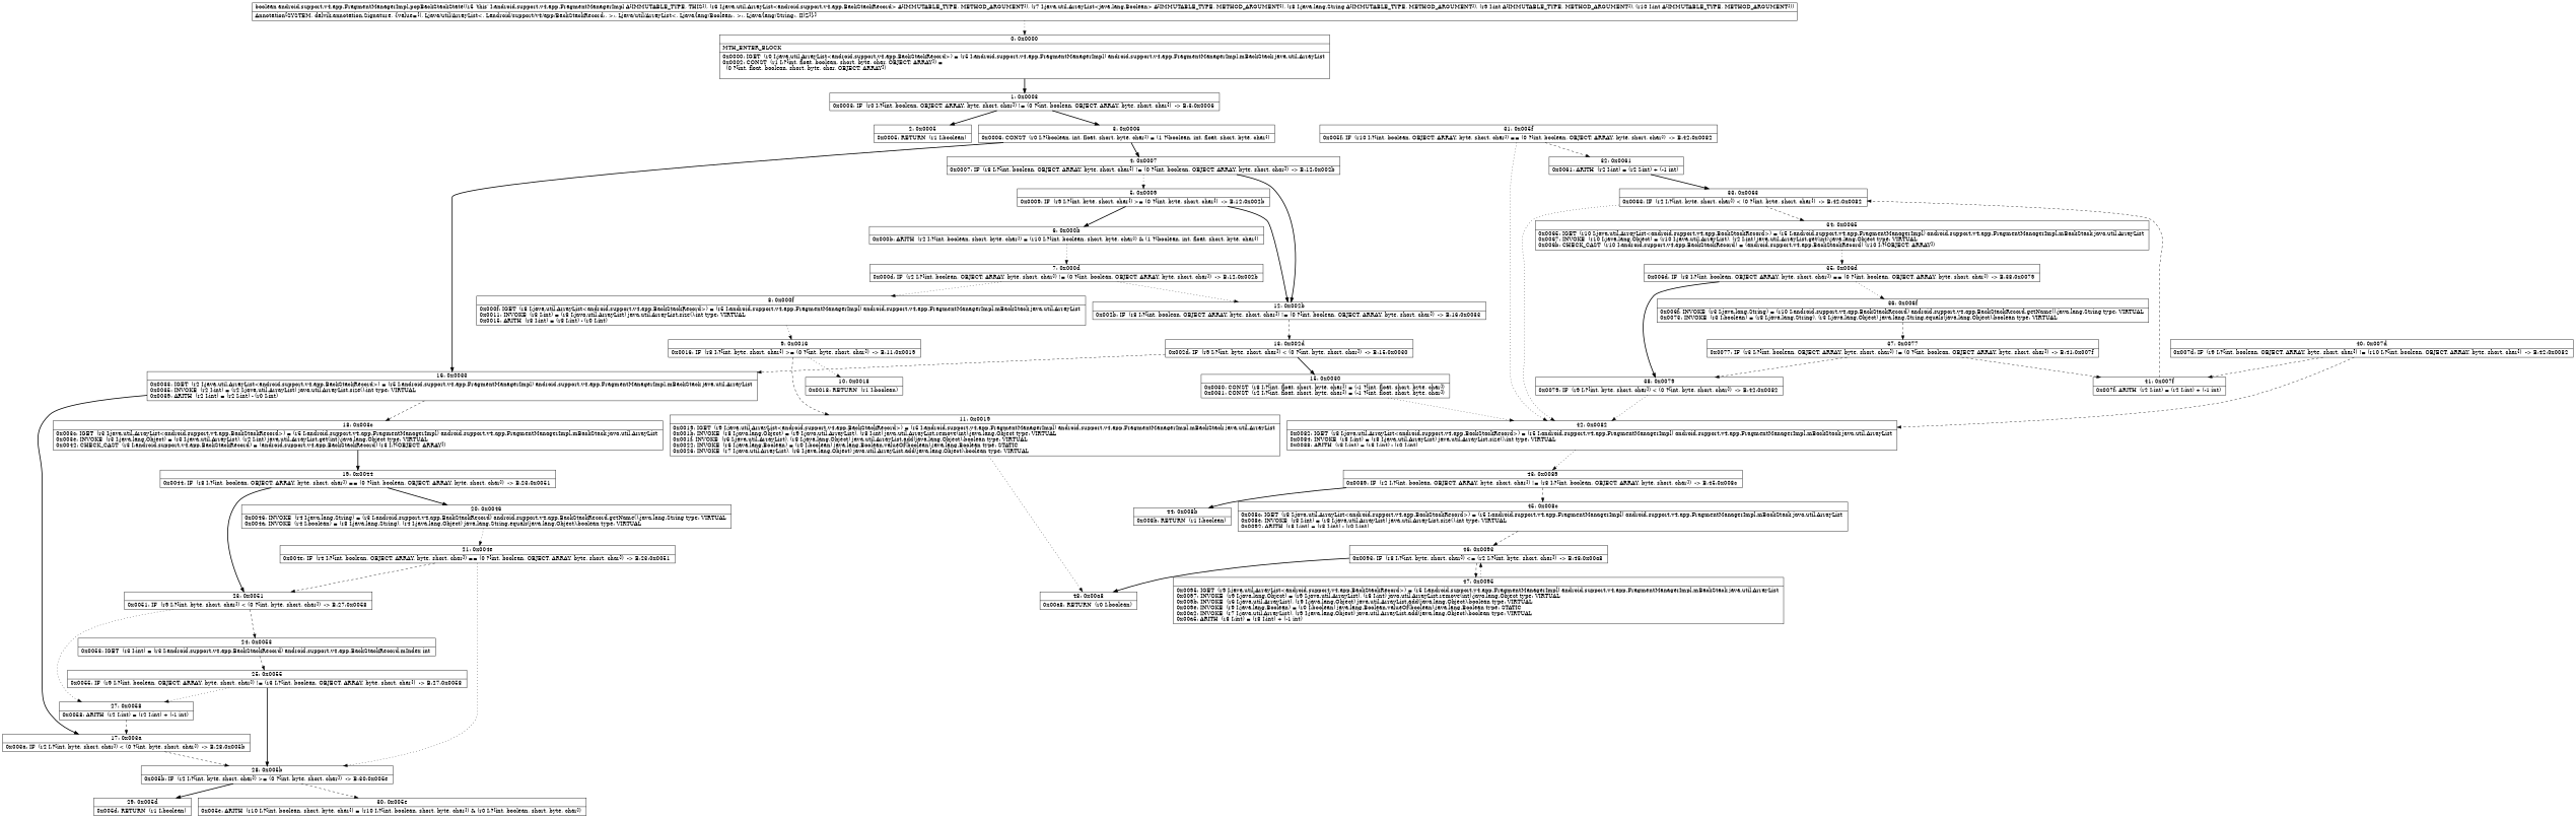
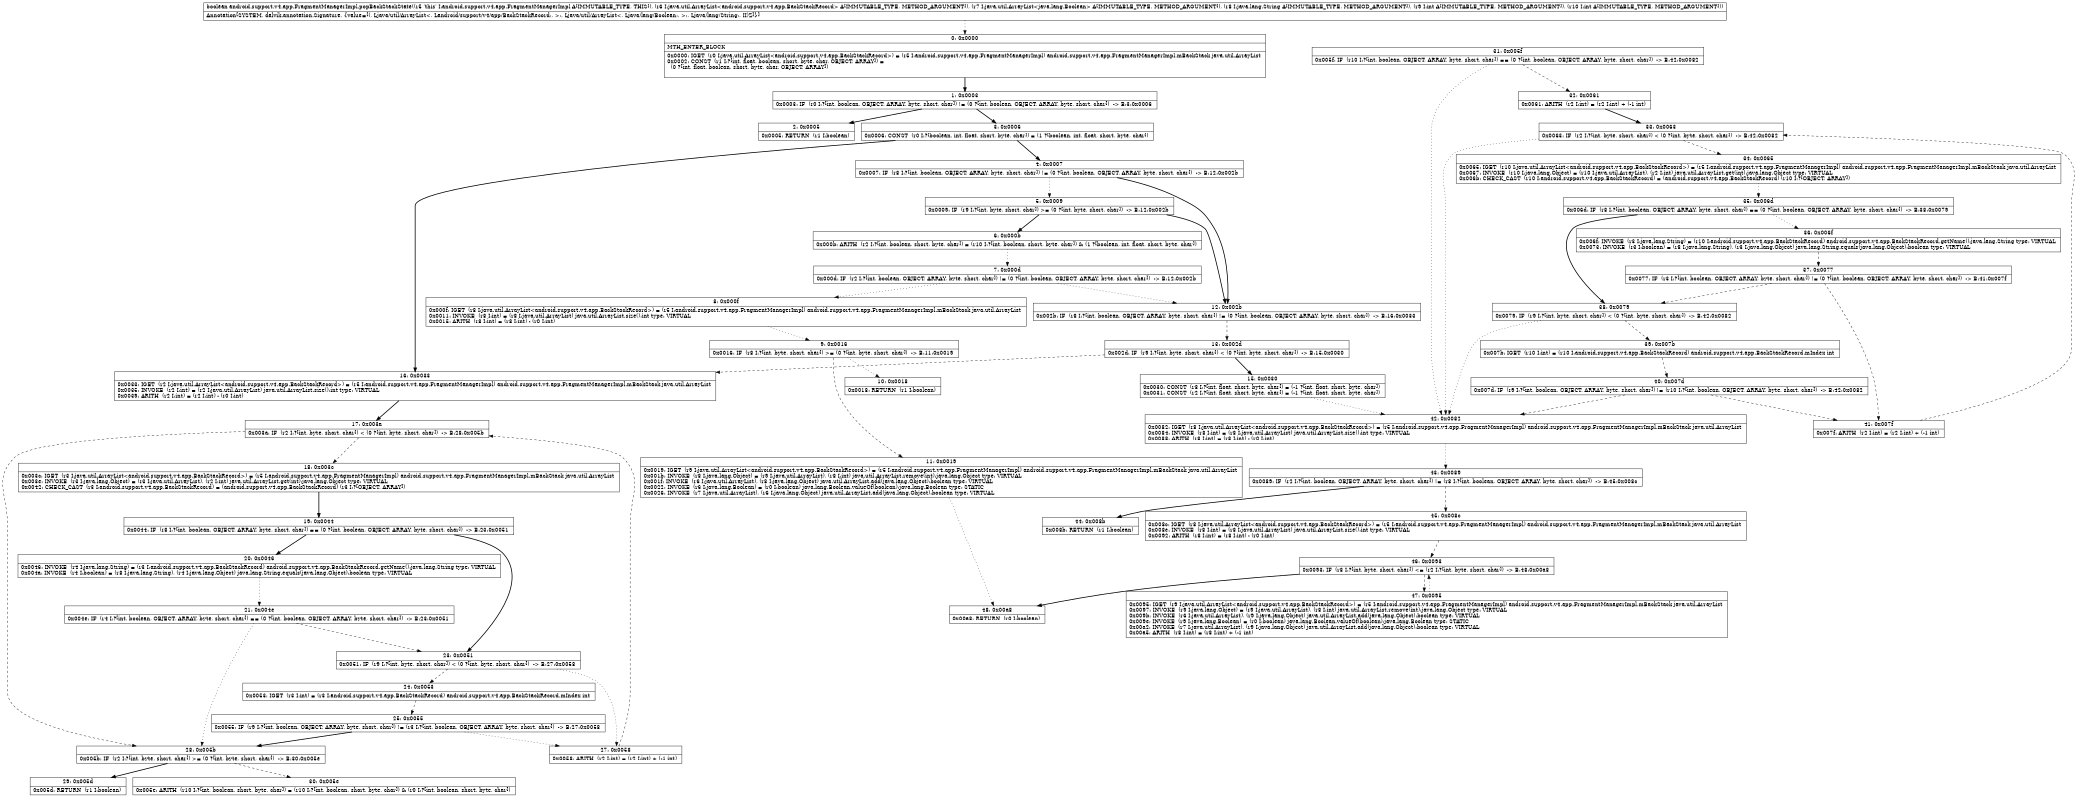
  digraph {
    node [shape=record]
    edge [style=dashed]
    n1 [label="{0\:\ 0x0000|MTH_ENTER_BLOCK\l|0x0000: IGET  (r0 I:java.util.ArrayList\<android.support.v4.app.BackStackRecord\>) = (r5 I:android.support.v4.app.FragmentManagerImpl) android.support.v4.app.FragmentManagerImpl.mBackStack java.util.ArrayList \l0x0002: CONST  (r1 I:?[int, float, boolean, short, byte, char, OBJECT, ARRAY]) = \l  (0 ?[int, float, boolean, short, byte, char, OBJECT, ARRAY])\l \l}"]
    n2 [label="{1\:\ 0x0003|0x0003: IF  (r0 I:?[int, boolean, OBJECT, ARRAY, byte, short, char]) != (0 ?[int, boolean, OBJECT, ARRAY, byte, short, char])  \-\> B:3:0x0006 \l}"]
    n3 [label="{2\:\ 0x0005|0x0005: RETURN  (r1 I:boolean) \l}"]
    n4 [label="{3\:\ 0x0006|0x0006: CONST  (r0 I:?[boolean, int, float, short, byte, char]) = (1 ?[boolean, int, float, short, byte, char]) \l}"]
    n5 [label="{4\:\ 0x0007|0x0007: IF  (r8 I:?[int, boolean, OBJECT, ARRAY, byte, short, char]) != (0 ?[int, boolean, OBJECT, ARRAY, byte, short, char])  \-\> B:12:0x002b \l}"]
    n6 [label="{16\:\ 0x0033|0x0033: IGET  (r2 I:java.util.ArrayList\<android.support.v4.app.BackStackRecord\>) = (r5 I:android.support.v4.app.FragmentManagerImpl) android.support.v4.app.FragmentManagerImpl.mBackStack java.util.ArrayList \l0x0035: INVOKE  (r2 I:int) = (r2 I:java.util.ArrayList) java.util.ArrayList.size():int type: VIRTUAL \l0x0039: ARITH  (r2 I:int) = (r2 I:int) \- (r0 I:int) \l}"]
    n7 [label="{5\:\ 0x0009|0x0009: IF  (r9 I:?[int, byte, short, char]) \>= (0 ?[int, byte, short, char])  \-\> B:12:0x002b \l}"]
    n8 [label="{12\:\ 0x002b|0x002b: IF  (r8 I:?[int, boolean, OBJECT, ARRAY, byte, short, char]) != (0 ?[int, boolean, OBJECT, ARRAY, byte, short, char])  \-\> B:16:0x0033 \l}"]
    n9 [label="{6\:\ 0x000b|0x000b: ARITH  (r2 I:?[int, boolean, short, byte, char]) = (r10 I:?[int, boolean, short, byte, char]) & (1 ?[boolean, int, float, short, byte, char]) \l}"]
    n10 [label="{13\:\ 0x002d|0x002d: IF  (r9 I:?[int, byte, short, char]) \< (0 ?[int, byte, short, char])  \-\> B:15:0x0030 \l}"]
    n11 [label="{7\:\ 0x000d|0x000d: IF  (r2 I:?[int, boolean, OBJECT, ARRAY, byte, short, char]) != (0 ?[int, boolean, OBJECT, ARRAY, byte, short, char])  \-\> B:12:0x002b \l}"]
    n12 [label="{8\:\ 0x000f|0x000f: IGET  (r8 I:java.util.ArrayList\<android.support.v4.app.BackStackRecord\>) = (r5 I:android.support.v4.app.FragmentManagerImpl) android.support.v4.app.FragmentManagerImpl.mBackStack java.util.ArrayList \l0x0011: INVOKE  (r8 I:int) = (r8 I:java.util.ArrayList) java.util.ArrayList.size():int type: VIRTUAL \l0x0015: ARITH  (r8 I:int) = (r8 I:int) \- (r0 I:int) \l}"]
    n13 [label="{9\:\ 0x0016|0x0016: IF  (r8 I:?[int, byte, short, char]) \>= (0 ?[int, byte, short, char])  \-\> B:11:0x0019 \l}"]
    n14 [label="{10\:\ 0x0018|0x0018: RETURN  (r1 I:boolean) \l}"]
    n15 [label="{11\:\ 0x0019|0x0019: IGET  (r9 I:java.util.ArrayList\<android.support.v4.app.BackStackRecord\>) = (r5 I:android.support.v4.app.FragmentManagerImpl) android.support.v4.app.FragmentManagerImpl.mBackStack java.util.ArrayList \l0x001b: INVOKE  (r8 I:java.lang.Object) = (r9 I:java.util.ArrayList), (r8 I:int) java.util.ArrayList.remove(int):java.lang.Object type: VIRTUAL \l0x001f: INVOKE  (r6 I:java.util.ArrayList), (r8 I:java.lang.Object) java.util.ArrayList.add(java.lang.Object):boolean type: VIRTUAL \l0x0022: INVOKE  (r6 I:java.lang.Boolean) = (r0 I:boolean) java.lang.Boolean.valueOf(boolean):java.lang.Boolean type: STATIC \l0x0026: INVOKE  (r7 I:java.util.ArrayList), (r6 I:java.lang.Object) java.util.ArrayList.add(java.lang.Object):boolean type: VIRTUAL \l}"]
    n16 [label="{48\:\ 0x00a8|0x00a8: RETURN  (r0 I:boolean) \l}"]
    n17 [label="{15\:\ 0x0030|0x0030: CONST  (r8 I:?[int, float, short, byte, char]) = (\-1 ?[int, float, short, byte, char]) \l0x0031: CONST  (r2 I:?[int, float, short, byte, char]) = (\-1 ?[int, float, short, byte, char]) \l}"]
    n18 [label="{17\:\ 0x003a|0x003a: IF  (r2 I:?[int, byte, short, char]) \< (0 ?[int, byte, short, char])  \-\> B:28:0x005b \l}"]
    n19 [label="{42\:\ 0x0082|0x0082: IGET  (r8 I:java.util.ArrayList\<android.support.v4.app.BackStackRecord\>) = (r5 I:android.support.v4.app.FragmentManagerImpl) android.support.v4.app.FragmentManagerImpl.mBackStack java.util.ArrayList \l0x0084: INVOKE  (r8 I:int) = (r8 I:java.util.ArrayList) java.util.ArrayList.size():int type: VIRTUAL \l0x0088: ARITH  (r8 I:int) = (r8 I:int) \- (r0 I:int) \l}"]
    n20 [label="{43\:\ 0x0089|0x0089: IF  (r2 I:?[int, boolean, OBJECT, ARRAY, byte, short, char]) != (r8 I:?[int, boolean, OBJECT, ARRAY, byte, short, char])  \-\> B:45:0x008c \l}"]
    n21 [label="{18\:\ 0x003c|0x003c: IGET  (r3 I:java.util.ArrayList\<android.support.v4.app.BackStackRecord\>) = (r5 I:android.support.v4.app.FragmentManagerImpl) android.support.v4.app.FragmentManagerImpl.mBackStack java.util.ArrayList \l0x003e: INVOKE  (r3 I:java.lang.Object) = (r3 I:java.util.ArrayList), (r2 I:int) java.util.ArrayList.get(int):java.lang.Object type: VIRTUAL \l0x0042: CHECK_CAST  (r3 I:android.support.v4.app.BackStackRecord) = (android.support.v4.app.BackStackRecord) (r3 I:?[OBJECT, ARRAY]) \l}"]
    n22 [label="{28\:\ 0x005b|0x005b: IF  (r2 I:?[int, byte, short, char]) \>= (0 ?[int, byte, short, char])  \-\> B:30:0x005e \l}"]
    n23 [label="{19\:\ 0x0044|0x0044: IF  (r8 I:?[int, boolean, OBJECT, ARRAY, byte, short, char]) == (0 ?[int, boolean, OBJECT, ARRAY, byte, short, char])  \-\> B:23:0x0051 \l}"]
    n24 [label="{29\:\ 0x005d|0x005d: RETURN  (r1 I:boolean) \l}"]
    n25 [label="{30\:\ 0x005e|0x005e: ARITH  (r10 I:?[int, boolean, short, byte, char]) = (r10 I:?[int, boolean, short, byte, char]) & (r0 I:?[int, boolean, short, byte, char]) \l}"]
    n26 [label="{20\:\ 0x0046|0x0046: INVOKE  (r4 I:java.lang.String) = (r3 I:android.support.v4.app.BackStackRecord) android.support.v4.app.BackStackRecord.getName():java.lang.String type: VIRTUAL \l0x004a: INVOKE  (r4 I:boolean) = (r8 I:java.lang.String), (r4 I:java.lang.Object) java.lang.String.equals(java.lang.Object):boolean type: VIRTUAL \l}"]
    n27 [label="{23\:\ 0x0051|0x0051: IF  (r9 I:?[int, byte, short, char]) \< (0 ?[int, byte, short, char])  \-\> B:27:0x0058 \l}"]
    n28 [label="{21\:\ 0x004e|0x004e: IF  (r4 I:?[int, boolean, OBJECT, ARRAY, byte, short, char]) == (0 ?[int, boolean, OBJECT, ARRAY, byte, short, char])  \-\> B:23:0x0051 \l}"]
    n29 [label="{24\:\ 0x0053|0x0053: IGET  (r3 I:int) = (r3 I:android.support.v4.app.BackStackRecord) android.support.v4.app.BackStackRecord.mIndex int \l}"]
    n30 [label="{27\:\ 0x0058|0x0058: ARITH  (r2 I:int) = (r2 I:int) + (\-1 int) \l}"]
    n31 [label="{25\:\ 0x0055|0x0055: IF  (r9 I:?[int, boolean, OBJECT, ARRAY, byte, short, char]) != (r3 I:?[int, boolean, OBJECT, ARRAY, byte, short, char])  \-\> B:27:0x0058 \l}"]
    n32 [label="{31\:\ 0x005f|0x005f: IF  (r10 I:?[int, boolean, OBJECT, ARRAY, byte, short, char]) == (0 ?[int, boolean, OBJECT, ARRAY, byte, short, char])  \-\> B:42:0x0082 \l}"]
    n33 [label="{32\:\ 0x0061|0x0061: ARITH  (r2 I:int) = (r2 I:int) + (\-1 int) \l}"]
    n34 [label="{33\:\ 0x0063|0x0063: IF  (r2 I:?[int, byte, short, char]) \< (0 ?[int, byte, short, char])  \-\> B:42:0x0082 \l}"]
    n35 [label="{34\:\ 0x0065|0x0065: IGET  (r10 I:java.util.ArrayList\<android.support.v4.app.BackStackRecord\>) = (r5 I:android.support.v4.app.FragmentManagerImpl) android.support.v4.app.FragmentManagerImpl.mBackStack java.util.ArrayList \l0x0067: INVOKE  (r10 I:java.lang.Object) = (r10 I:java.util.ArrayList), (r2 I:int) java.util.ArrayList.get(int):java.lang.Object type: VIRTUAL \l0x006b: CHECK_CAST  (r10 I:android.support.v4.app.BackStackRecord) = (android.support.v4.app.BackStackRecord) (r10 I:?[OBJECT, ARRAY]) \l}"]
    n36 [label="{35\:\ 0x006d|0x006d: IF  (r8 I:?[int, boolean, OBJECT, ARRAY, byte, short, char]) == (0 ?[int, boolean, OBJECT, ARRAY, byte, short, char])  \-\> B:38:0x0079 \l}"]
    n37 [label="{36\:\ 0x006f|0x006f: INVOKE  (r3 I:java.lang.String) = (r10 I:android.support.v4.app.BackStackRecord) android.support.v4.app.BackStackRecord.getName():java.lang.String type: VIRTUAL \l0x0073: INVOKE  (r3 I:boolean) = (r8 I:java.lang.String), (r3 I:java.lang.Object) java.lang.String.equals(java.lang.Object):boolean type: VIRTUAL \l}"]
    n38 [label="{38\:\ 0x0079|0x0079: IF  (r9 I:?[int, byte, short, char]) \< (0 ?[int, byte, short, char])  \-\> B:42:0x0082 \l}"]
    n39 [label="{37\:\ 0x0077|0x0077: IF  (r3 I:?[int, boolean, OBJECT, ARRAY, byte, short, char]) != (0 ?[int, boolean, OBJECT, ARRAY, byte, short, char])  \-\> B:41:0x007f \l}"]
+   n40 [label="{39\:\ 0x007b|0x007b: IGET  (r10 I:int) = (r10 I:android.support.v4.app.BackStackRecord) android.support.v4.app.BackStackRecord.mIndex int \l}"]
    n41 [label="{41\:\ 0x007f|0x007f: ARITH  (r2 I:int) = (r2 I:int) + (\-1 int) \l}"]
    n42 [label="{40\:\ 0x007d|0x007d: IF  (r9 I:?[int, boolean, OBJECT, ARRAY, byte, short, char]) != (r10 I:?[int, boolean, OBJECT, ARRAY, byte, short, char])  \-\> B:42:0x0082 \l}"]
    n43 [label="{44\:\ 0x008b|0x008b: RETURN  (r1 I:boolean) \l}"]
    n44 [label="{45\:\ 0x008c|0x008c: IGET  (r8 I:java.util.ArrayList\<android.support.v4.app.BackStackRecord\>) = (r5 I:android.support.v4.app.FragmentManagerImpl) android.support.v4.app.FragmentManagerImpl.mBackStack java.util.ArrayList \l0x008e: INVOKE  (r8 I:int) = (r8 I:java.util.ArrayList) java.util.ArrayList.size():int type: VIRTUAL \l0x0092: ARITH  (r8 I:int) = (r8 I:int) \- (r0 I:int) \l}"]
    n45 [label="{46\:\ 0x0093|0x0093: IF  (r8 I:?[int, byte, short, char]) \<= (r2 I:?[int, byte, short, char])  \-\> B:48:0x00a8 \l}"]
    n46 [label="{47\:\ 0x0095|0x0095: IGET  (r9 I:java.util.ArrayList\<android.support.v4.app.BackStackRecord\>) = (r5 I:android.support.v4.app.FragmentManagerImpl) android.support.v4.app.FragmentManagerImpl.mBackStack java.util.ArrayList \l0x0097: INVOKE  (r9 I:java.lang.Object) = (r9 I:java.util.ArrayList), (r8 I:int) java.util.ArrayList.remove(int):java.lang.Object type: VIRTUAL \l0x009b: INVOKE  (r6 I:java.util.ArrayList), (r9 I:java.lang.Object) java.util.ArrayList.add(java.lang.Object):boolean type: VIRTUAL \l0x009e: INVOKE  (r9 I:java.lang.Boolean) = (r0 I:boolean) java.lang.Boolean.valueOf(boolean):java.lang.Boolean type: STATIC \l0x00a2: INVOKE  (r7 I:java.util.ArrayList), (r9 I:java.lang.Object) java.util.ArrayList.add(java.lang.Object):boolean type: VIRTUAL \l0x00a5: ARITH  (r8 I:int) = (r8 I:int) + (\-1 int) \l}"]
    n47 [label="{boolean android.support.v4.app.FragmentManagerImpl.popBackStackState((r5 'this' I:android.support.v4.app.FragmentManagerImpl A[IMMUTABLE_TYPE, THIS]), (r6 I:java.util.ArrayList\<android.support.v4.app.BackStackRecord\> A[IMMUTABLE_TYPE, METHOD_ARGUMENT]), (r7 I:java.util.ArrayList\<java.lang.Boolean\> A[IMMUTABLE_TYPE, METHOD_ARGUMENT]), (r8 I:java.lang.String A[IMMUTABLE_TYPE, METHOD_ARGUMENT]), (r9 I:int A[IMMUTABLE_TYPE, METHOD_ARGUMENT]), (r10 I:int A[IMMUTABLE_TYPE, METHOD_ARGUMENT]))  | Annotation[SYSTEM, dalvik.annotation.Signature, \{value=[(, Ljava\/util\/ArrayList\<, Landroid\/support\/v4\/app\/BackStackRecord;, \>;, Ljava\/util\/ArrayList\<, Ljava\/lang\/Boolean;, \>;, Ljava\/lang\/String;, II)Z]\}]\l}"]
    n1 -> n2 [style=bold]
    n2 -> n3 [style=bold]
    n2 -> n4 [style=bold]
    n4 -> n5 [style=bold]
    n4 -> n6 [style=bold]
    n5 -> n7 [style=dotted]
    n5 -> n8 [style=bold]
    n6 -> n18 [style=bold]
    n7 -> n8 [style=bold]
    n7 -> n9 [style=bold]
    n8 -> n10
    n9 -> n11 [style=dotted]
    n10 -> n6
    n10 -> n17 [style=bold]
    n11 -> n8 [style=dotted]
    n11 -> n12 [style=dotted]
    n12 -> n13 [style=dotted]
    n13 -> n14 [style=dotted]
    n13 -> n15
    n15 -> n16 [style=dotted]
    n17 -> n19 [style=dotted]
-   n6 -> n21
+   n18 -> n21
    n18 -> n22
    n19 -> n20 [style=dotted]
    n20 -> n43 [style=bold]
    n20 -> n44
    n21 -> n23 [style=bold]
    n22 -> n24 [style=bold]
    n22 -> n25
    n23 -> n26 [style=bold]
    n23 -> n27 [style=bold]
    n26 -> n28 [style=dotted]
    n27 -> n29
    n27 -> n30 [style=dotted]
    n28 -> n22 [style=dotted]
    n28 -> n27
    n29 -> n31
    n30 -> n18
    n31 -> n22 [style=bold]
    n31 -> n30 [style=dotted]
    n32 -> n19 [style=dotted]
    n32 -> n33
    n33 -> n34 [style=bold]
    n34 -> n19 [style=dotted]
    n34 -> n35
    n35 -> n36 [style=dotted]
    n36 -> n37 [style=dotted]
    n36 -> n38 [style=bold]
    n37 -> n39
    n38 -> n19 [style=dotted]
+   n38 -> n40
    n39 -> n38
    n39 -> n41
+   n40 -> n42
    n41 -> n34
    n42 -> n19
    n42 -> n41
    n44 -> n45
    n45 -> n16 [style=bold]
    n45 -> n46
    n46 -> n45 [style=dotted]
    n47 -> n1 [style=dotted]
  }
